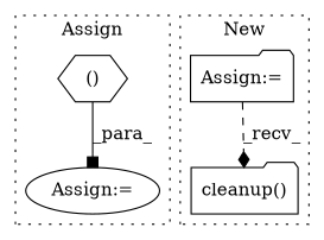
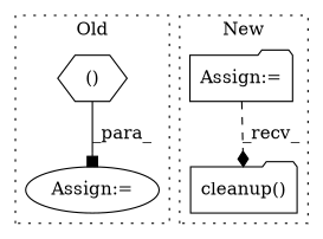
  digraph {
    node [a=68 l=3 shape=folder]
    n1 [a=54 l=10 label="()" s=9381 shape=hexagon]
    n2 [label="Assign:=" s=9365 shape=ellipse]
    n3 [a=75 l=15 label="cleanup()" s=9843]
    n4 [label="Assign:=" s=9656]
    subgraph cluster_1 {
-     label=Assign
+     label=Old
      style=dotted
      n1
      n2
    }
    subgraph cluster_2 {
      label=New
      style=dotted
      n3
      n4
    }
    n1 -> n2 [label=_para_ style=solid arrowhead=box]
    n4 -> n3 [label=_recv_ style=dashed arrowhead=diamond]
  }
